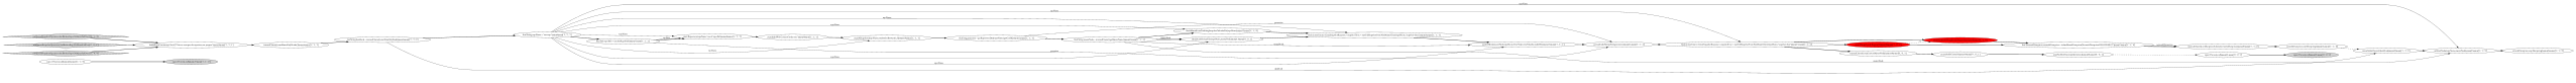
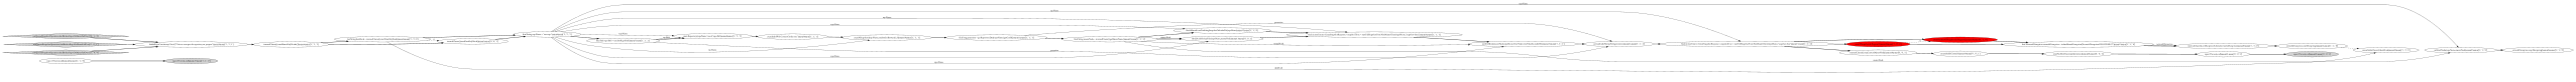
  digraph {
    fontname="EB Garamond"
    rankdir=LR
    node [fillcolor=white fontname="EB Garamond" shape=ellipse style=filled]
    edge [fontname="EB Garamond" style=bold]
    n1 [fillcolor=lightgray label="expectThrows(,null)@@@27@@@['1', '1', '0']"]
    n2 [label="final String repoName = \"test-repo\"@@@6@@@['1', '1', '1']"]
    n3 [label="blockNodeOnAnyFiles(repoName,masterNode)@@@13@@@['0', '0', '1']"]
    n4 [label="final Path repoPath = randomRepoPath()@@@7@@@['1', '1', '1']"]
    n5 [label="blockMasterFromFinalizingSnapshotOnIndexFile(repoName)@@@13@@@['1', '1', '0']"]
    n6 [label="createNSnapshots(repoName,randomIntBetween(2,5))@@@10@@@['1', '1', '1']"]
    n7 [label="createRepository(repoName,\"mock\",repoPath)@@@8@@@['1', '1', '1']"]
    n8 [label="final ActionFuture<CreateSnapshotResponse> snapshotThree = startFullSnapshotFromNonMasterClient(repoName,\"snapshot-three\")@@@14@@@['1', '1', '1']"]
    n9 [label="waitForBlock(masterNode,repoName,TimeValue.timeValueSeconds(30L))@@@15@@@['1', '1', '1']"]
    n10 [label="final ActionFuture<CreateSnapshotResponse> snapshotFour = startFullSnapshotFromNonMasterClient(repoName,\"snapshot-four\")@@@17@@@['1', '1', '1']"]
    n11 [label="unblockNode(repoName,masterNode)@@@23@@@['1', '1', '0']"]
    n12 [label="corruptIndexN(repoPath,generation)@@@16@@@['1', '1', '1']"]
    n13 [label="final long generation = getRepositoryData(repoName).getGenId()@@@11@@@['1', '1', '1']"]
    n14 [label="createIndexWithContent(\"index-one\")@@@9@@@['1', '1', '1']"]
    n15 [fillcolor=red label="awaitNumberOfSnapshotsInProgress(2)@@@18@@@['0', '1', '0']"]
    n16 [fillcolor=red label="awaitNSnapshotsInProgress(2)@@@18@@@['1', '0', '0']"]
    n17 [label="internalCluster().stopCurrentMasterNode()@@@18@@@['0', '0', '1']"]
    n18 [label="networkDisruption.stopDisrupting()@@@24@@@['1', '1', '0']"]
    n19 [fillcolor=lightgray label="testQueuedSnapshotOperationsAndBrokenRepoOnMasterFailOver2['0', '1', '0']" shape=diamond]
    n20 [label="disableRepoConsistencyCheck(\"This test corrupts the repository on purpose\")@@@3@@@['1', '1', '1']"]
    n21 [label="internalCluster().startMasterOnlyNodes(3)@@@4@@@['1', '1', '1']"]
    n22 [fillcolor=lightgray label="testQueuedSnapshotOperationsAndBrokenRepoOnMasterFailOver['0', '0', '1']" shape=diamond]
+   n23 [label="internalCluster().startDataOnlyNode()@@@5@@@['0', '0', '1']"]
    n24 [fillcolor=lightgray label="testQueuedSnapshotOperationsAndBrokenRepoOnMasterFailOver2['1', '0', '0']" shape=diamond]
    n25 [label="final String masterNode = internalCluster().getMasterName()@@@12@@@['1', '1', '1']"]
    n26 [label="ensureStableCluster(3,dataNode)@@@22@@@['1', '1', '0']"]
    n27 [label="awaitNoMoreRunningOperations()@@@20@@@['0', '0', '1']"]
    n28 [label="expectThrows(,null)@@@21@@@['0', '0', '1']"]
    n29 [fillcolor=lightgray label="expectThrows(,null)@@@22@@@['0', '0', '1']"]
    n30 [label="final String dataNode = internalCluster().startDataOnlyNode()@@@5@@@['1', '1', '0']"]
    n31 [label="networkDisruption.startDisrupting()@@@21@@@['1', '1', '0']"]
    n32 [label="final NetworkDisruption networkDisruption = isolateMasterDisruption(NetworkDisruption.DISCONNECT)@@@19@@@['1', '1', '0']"]
    n33 [label="internalCluster().setDisruptionScheme(networkDisruption)@@@20@@@['1', '1', '0']"]
    n34 [label="expectThrows(,null)@@@26@@@['1', '1', '0']"]
    n35 [label="ensureStableCluster(3)@@@19@@@['0', '0', '1']"]
    n2 -> n3 [label=repoName style=solid]
    n2 -> n4
    n2 -> n5 [label=repoName style=solid]
    n2 -> n6 [label=repoName style=solid]
    n2 -> n7 [label=repoName style=solid]
    n2 -> n8 [label=repoName style=solid]
    n2 -> n9 [label=repoName style=solid]
    n2 -> n10 [label=repoName style=solid]
    n2 -> n11 [label=repoName style=solid]
    n3 -> n8
    n4 -> n7
    n4 -> n7 [label=repoPath style=solid]
    n4 -> n12 [label=generation style=solid]
    n5 -> n8
    n6 -> n13
    n7 -> n14
    n8 -> n9
    n9 -> n12
    n10 -> n15
    n10 -> n16
    n10 -> n17
    n11 -> n18
    n12 -> n10
    n13 -> n12 [label=generation style=solid]
    n13 -> n25
    n14 -> n6
    n15 -> n32
    n16 -> n15 [label=0 style=dashed]
    n16 -> n32
    n17 -> n35
    n19 -> n20
    n20 -> n21
+   n21 -> n23
    n21 -> n30
    n22 -> n20
+   n23 -> n2
    n24 -> n20
    n25 -> n3 [label=masterNode style=solid]
    n25 -> n3
    n25 -> n5
    n25 -> n9 [label=masterNode style=solid]
    n25 -> n11 [label=masterNode style=solid]
-   n26 -> n11
-   n27 -> n28 [style=dashed]
+   n27 -> n28
    n28 -> n29
    n30 -> n2
+   n30 -> n23 [label=0 style=dashed]
    n30 -> n26 [label=dataNode style=solid]
    n31 -> n26 [style=dashed]
    n32 -> n33 [label=networkDisruption style=solid]
    n32 -> n33
    n33 -> n31
    n34 -> n1
    n35 -> n27
  }
